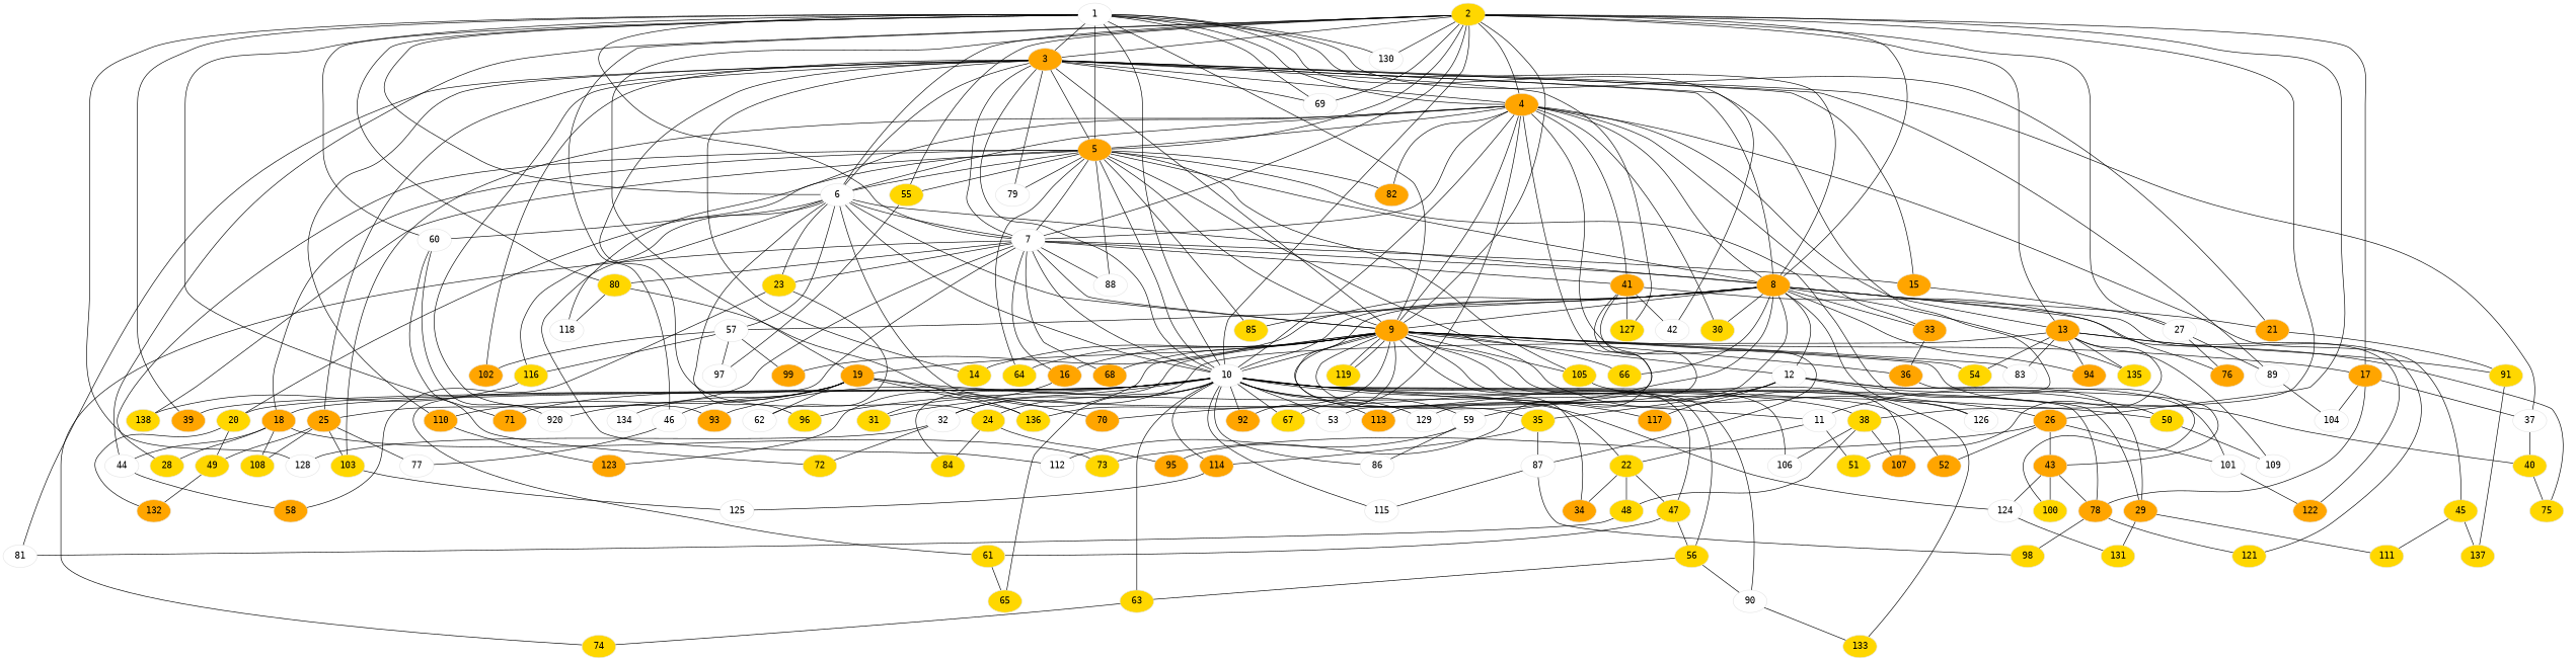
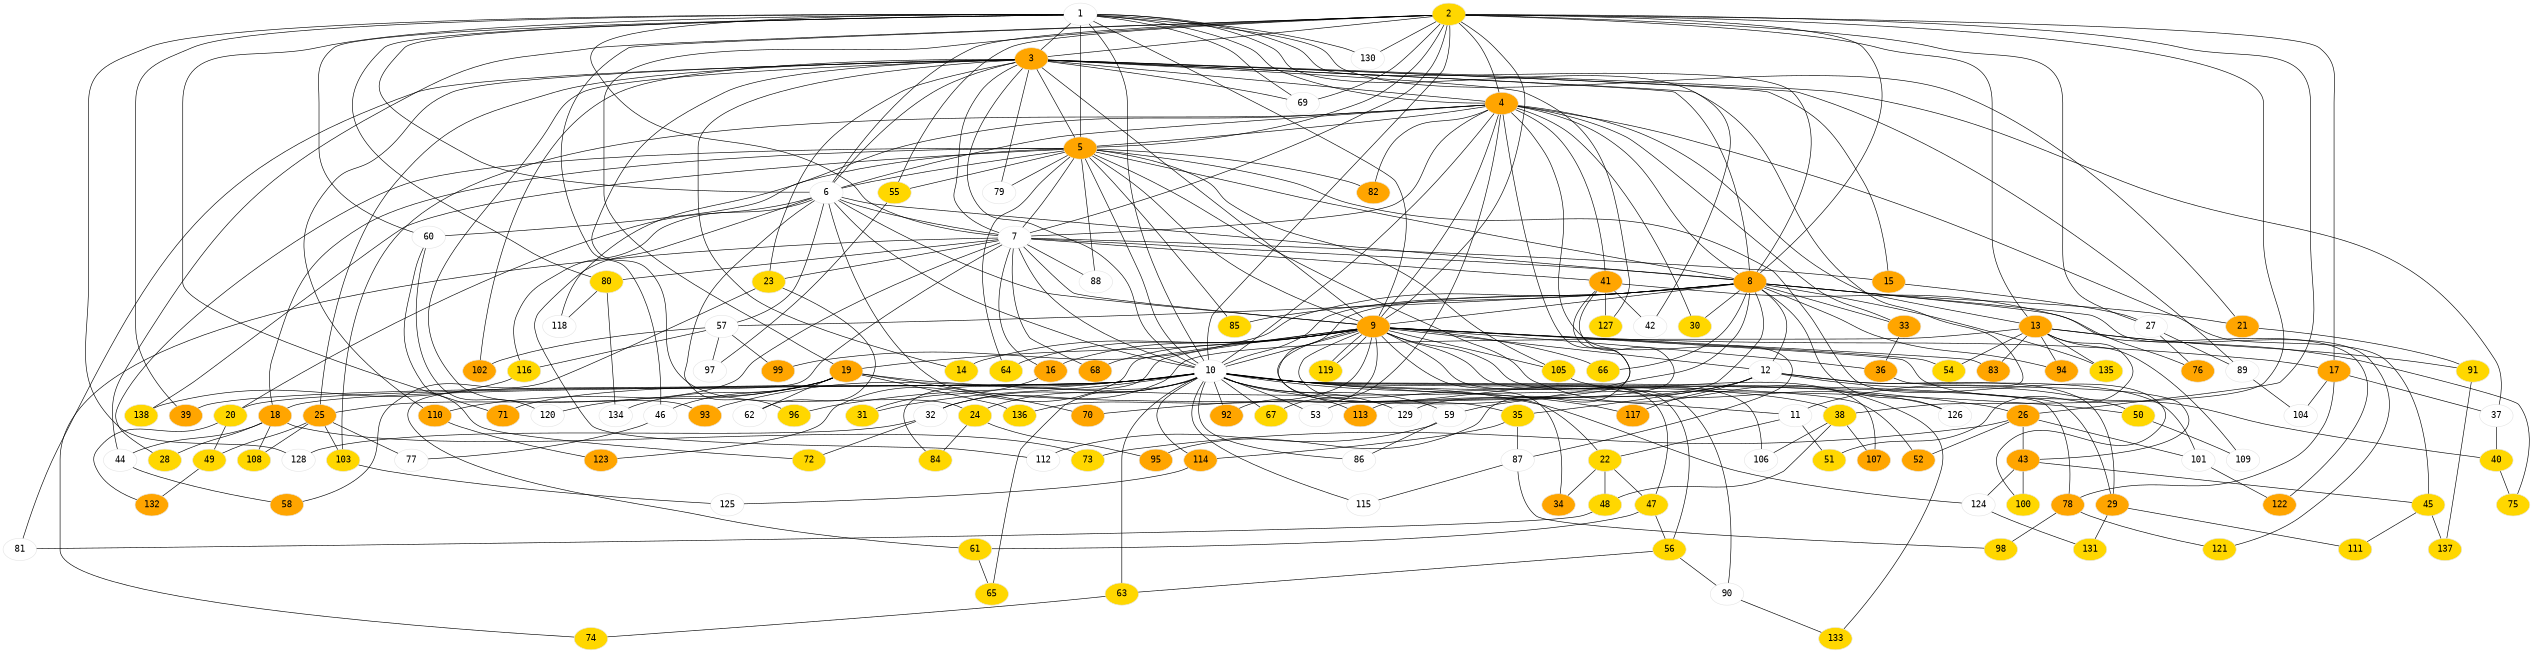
  graph {
    fontname="DejaVu Sans Mono"
    node [color=gray90 fillcolor=gold fontname="DejaVu Sans Mono" style=filled]
    edge [fontname="DejaVu Sans Mono"]
    1 [fillcolor=white]
    3 [fillcolor=orange]
    4 [fillcolor=orange]
    5 [fillcolor=orange]
    6 [fillcolor=white]
    7 [fillcolor=white]
    8 [fillcolor=orange]
    9 [fillcolor=orange]
    10 [fillcolor=white]
    21 [fillcolor=orange]
    39 [fillcolor=orange]
    42 [fillcolor=white]
    60 [fillcolor=white]
    71 [fillcolor=orange]
    80
    128 [fillcolor=white]
    130 [fillcolor=white]
    69 [fillcolor=white]
    2
    13 [fillcolor=orange]
    17 [fillcolor=orange]
    19 [fillcolor=orange]
    26 [fillcolor=orange]
    27 [fillcolor=white]
    38
    44 [fillcolor=white]
    46 [fillcolor=white]
    55
    11 [fillcolor=white]
    14
    15 [fillcolor=orange]
    23
    24
    25 [fillcolor=orange]
    37 [fillcolor=white]
    79 [fillcolor=white]
    81 [fillcolor=white]
    89 [fillcolor=white]
    93 [fillcolor=orange]
    102 [fillcolor=orange]
    110 [fillcolor=orange]
    127
    30
    33 [fillcolor=orange]
    41 [fillcolor=orange]
    45
    67
    82 [fillcolor=orange]
    87 [fillcolor=white]
    95 [fillcolor=orange]
    103
    118 [fillcolor=white]
    18 [fillcolor=orange]
    28
    64
    85
    88 [fillcolor=white]
    100
    105
    133
    138
    20
    35
    57 [fillcolor=white]
    96
    112 [fillcolor=white]
    116
    16 [fillcolor=orange]
    61
    68 [fillcolor=orange]
    74
    12 [fillcolor=white]
    22
    66
    70 [fillcolor=orange]
    76 [fillcolor=orange]
    94 [fillcolor=orange]
    99 [fillcolor=orange]
    121
    126 [fillcolor=white]
    129 [fillcolor=white]
    135
    34 [fillcolor=orange]
    36 [fillcolor=orange]
    40
    47
    54
    56
-   83 [fillcolor=white]
+   83 [fillcolor=orange]
    84
    90 [fillcolor=white]
    92 [fillcolor=orange]
    106 [fillcolor=white]
    107 [fillcolor=orange]
    119
    123 [fillcolor=orange]
    136
    29 [fillcolor=orange]
    31
    32 [fillcolor=white]
    52 [fillcolor=orange]
    53 [fillcolor=white]
    59 [fillcolor=white]
    63
    65
    78 [fillcolor=orange]
    86 [fillcolor=white]
    113 [fillcolor=orange]
    114 [fillcolor=orange]
    115 [fillcolor=white]
    117 [fillcolor=orange]
    124 [fillcolor=white]
    91
-   120 [fillcolor=white label=920]
+   120 [fillcolor=white]
    72
    134 [fillcolor=white]
    51
    75
    109 [fillcolor=white]
    104 [fillcolor=white]
    50
    62 [fillcolor=white]
    101 [fillcolor=white]
    73
    43 [fillcolor=orange]
    48
    58 [fillcolor=orange]
    77 [fillcolor=white]
    97 [fillcolor=white]
    108
    49
    122 [fillcolor=orange]
    111
    137
    98
    125 [fillcolor=white]
    132 [fillcolor=orange]
    131
    1 -- 3
    1 -- 4
    1 -- 5
    1 -- 6
    1 -- 7
    1 -- 8
    1 -- 9
    1 -- 10
    1 -- 21
    1 -- 39
    1 -- 42
    1 -- 60
    1 -- 71
    1 -- 80
    1 -- 128
    1 -- 130
    1 -- 69
    3 -- 4
    3 -- 5
    3 -- 6
    3 -- 7
    3 -- 8
    3 -- 9
    3 -- 10
    3 -- 69
    3 -- 11
    3 -- 14
    3 -- 15
-   6 -- 23
+   3 -- 23
    3 -- 24
    3 -- 25
    3 -- 37
    3 -- 79
    3 -- 81
    3 -- 89
    3 -- 93
    3 -- 102
    3 -- 110
    3 -- 127
    4 -- 5
    4 -- 6
    4 -- 7
    4 -- 8
    4 -- 9
    4 -- 10
    4 -- 13
    4 -- 30
    4 -- 33
    4 -- 41
    4 -- 45
    4 -- 67
    4 -- 82
    4 -- 87
    4 -- 95
    4 -- 103
    4 -- 118
    5 -- 6
    5 -- 7
    5 -- 8
    5 -- 9
    5 -- 10
    5 -- 60
    5 -- 55
    5 -- 79
    5 -- 82
    5 -- 18
    5 -- 28
    5 -- 64
    5 -- 85
    5 -- 88
    5 -- 100
    5 -- 105
    5 -- 133
    5 -- 138
    6 -- 7
    6 -- 8
    6 -- 9
    6 -- 10
    6 -- 20
    6 -- 35
    6 -- 57
    6 -- 96
    6 -- 112
    6 -- 116
    7 -- 8
    7 -- 9
    7 -- 10
    7 -- 80
    7 -- 15
    7 -- 23
    7 -- 25
    7 -- 41
    7 -- 88
    7 -- 16
    7 -- 61
    7 -- 68
    7 -- 74
    8 -- 9
    8 -- 10
    8 -- 21
    8 -- 30
    8 -- 33
    8 -- 85
    8 -- 57
    8 -- 12
    8 -- 22
    8 -- 66
    8 -- 70
    8 -- 76
    8 -- 94
    8 -- 99
    8 -- 121
    8 -- 126
    8 -- 129
    8 -- 135
    9 -- 10
    9 -- 17
    9 -- 19
    9 -- 14
    9 -- 64
    9 -- 105
    9 -- 16
    9 -- 68
    9 -- 12
    9 -- 66
    9 -- 34
    9 -- 36
    9 -- 40
    9 -- 47
    9 -- 54
    9 -- 56
    9 -- 83
    9 -- 84
    9 -- 90
    9 -- 92
    9 -- 106
    9 -- 107
    9 -- 119
    9 -- 119
    9 -- 123
    9 -- 136
    10 -- 39
    10 -- 71
    10 -- 26
    10 -- 38
    10 -- 11
    10 -- 24
    10 -- 93
    10 -- 67
    10 -- 18
    10 -- 20
    10 -- 96
    10 -- 129
    10 -- 92
    10 -- 29
    10 -- 31
    10 -- 32
    10 -- 52
    10 -- 53
    10 -- 59
    10 -- 63
    10 -- 65
    10 -- 78
    10 -- 86
    10 -- 113
    10 -- 114
    10 -- 115
    10 -- 117
    10 -- 124
    21 -- 91
    60 -- 120
    60 -- 72
    80 -- 118
-   80 -- 136
+   80 -- 134
    2 -- 3
    2 -- 4
    2 -- 5
    2 -- 6
    2 -- 7
    2 -- 8
    2 -- 9
    2 -- 10
    2 -- 130
    2 -- 69
    2 -- 13
    2 -- 17
    2 -- 19
    2 -- 26
    2 -- 27
    2 -- 38
    2 -- 44
    2 -- 46
    2 -- 55
    13 -- 94
    13 -- 135
    13 -- 54
    13 -- 83
    13 -- 32
    13 -- 91
    13 -- 51
    13 -- 75
    13 -- 109
    17 -- 37
    17 -- 78
    17 -- 104
    19 -- 46
    19 -- 110
    19 -- 70
    19 -- 136
    19 -- 120
    19 -- 134
    19 -- 50
    19 -- 62
    26 -- 52
    26 -- 101
    26 -- 73
    26 -- 43
    27 -- 89
    27 -- 76
    38 -- 106
    38 -- 107
    38 -- 48
    44 -- 58
    46 -- 77
    55 -- 97
    11 -- 22
    11 -- 51
    15 -- 27
    23 -- 62
    23 -- 58
    24 -- 95
    24 -- 84
    25 -- 103
    25 -- 77
    25 -- 108
    25 -- 49
    37 -- 40
    89 -- 104
    110 -- 123
    33 -- 36
    41 -- 42
    41 -- 127
    41 -- 53
    41 -- 113
    41 -- 122
    45 -- 111
    45 -- 137
    87 -- 115
    87 -- 98
    103 -- 125
    18 -- 44
    18 -- 28
    18 -- 73
    18 -- 108
    105 -- 126
    20 -- 49
    20 -- 132
    35 -- 87
    35 -- 114
    57 -- 102
    57 -- 116
    57 -- 99
    57 -- 97
    116 -- 138
    16 -- 31
    61 -- 65
    12 -- 35
    12 -- 29
    12 -- 59
    12 -- 117
    12 -- 50
    12 -- 101
    22 -- 34
    22 -- 47
    22 -- 48
    36 -- 43
    40 -- 75
    47 -- 61
    47 -- 56
    56 -- 90
    56 -- 63
    90 -- 133
    29 -- 111
    29 -- 131
    32 -- 128
    32 -- 72
    59 -- 112
    59 -- 86
    63 -- 74
    78 -- 121
    78 -- 98
    114 -- 125
    124 -- 131
    91 -- 137
    50 -- 109
    101 -- 122
-   43 -- 78
+   43 -- 45
    43 -- 100
    43 -- 124
    48 -- 81
    49 -- 132
  }
